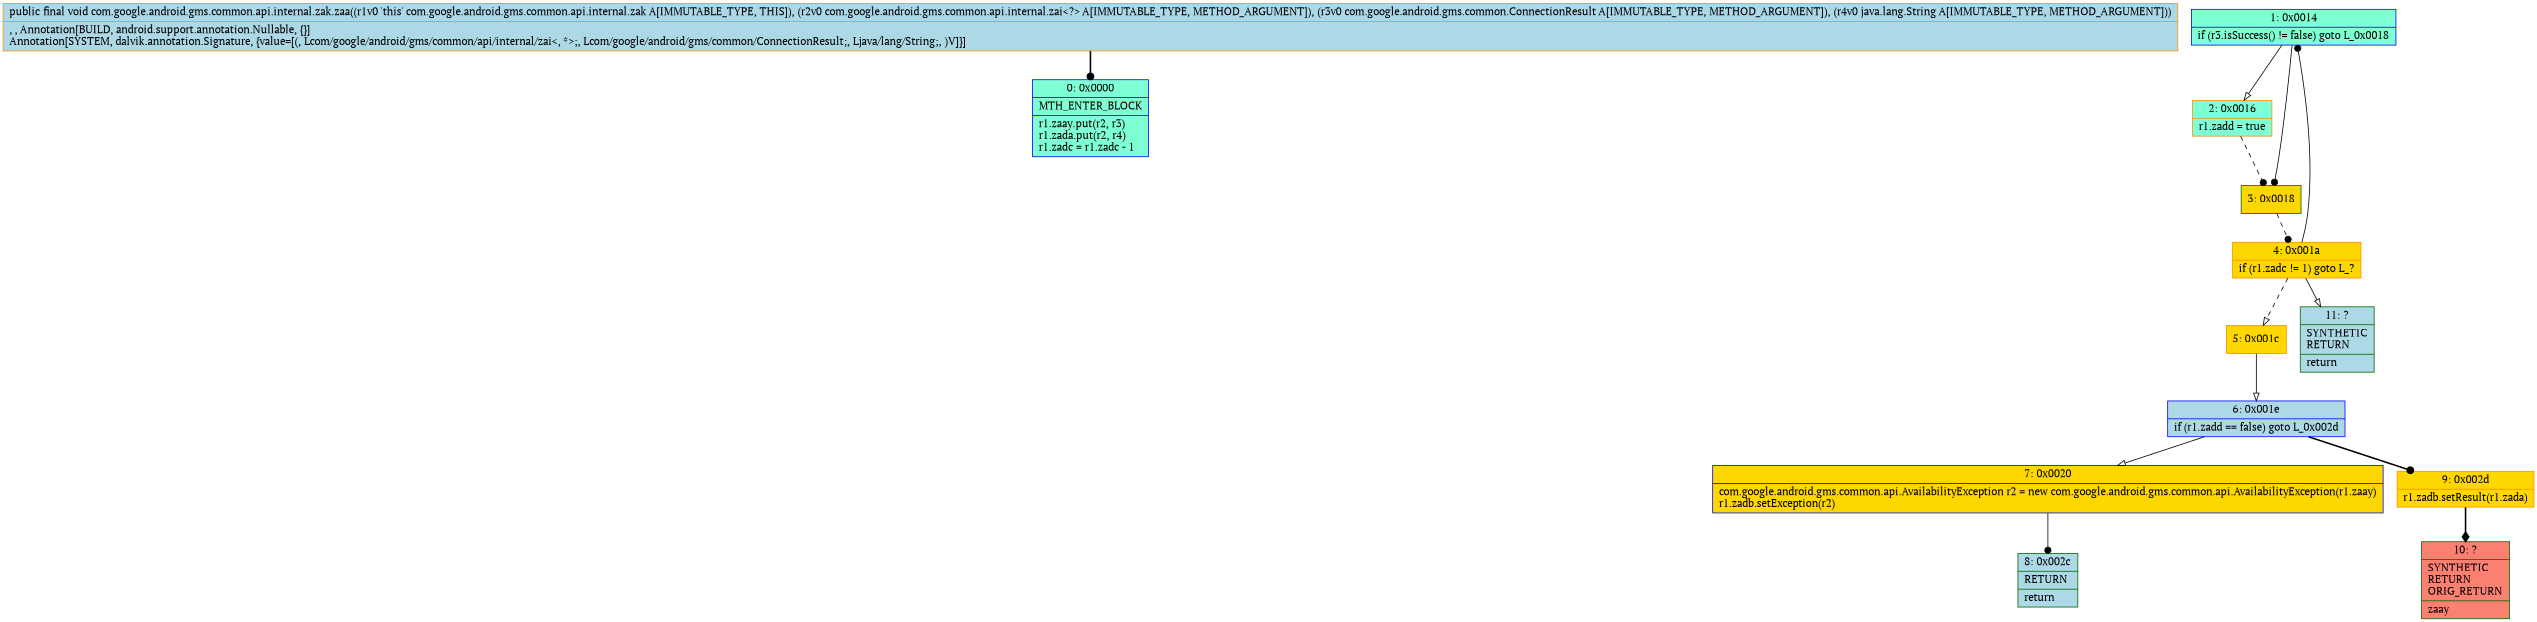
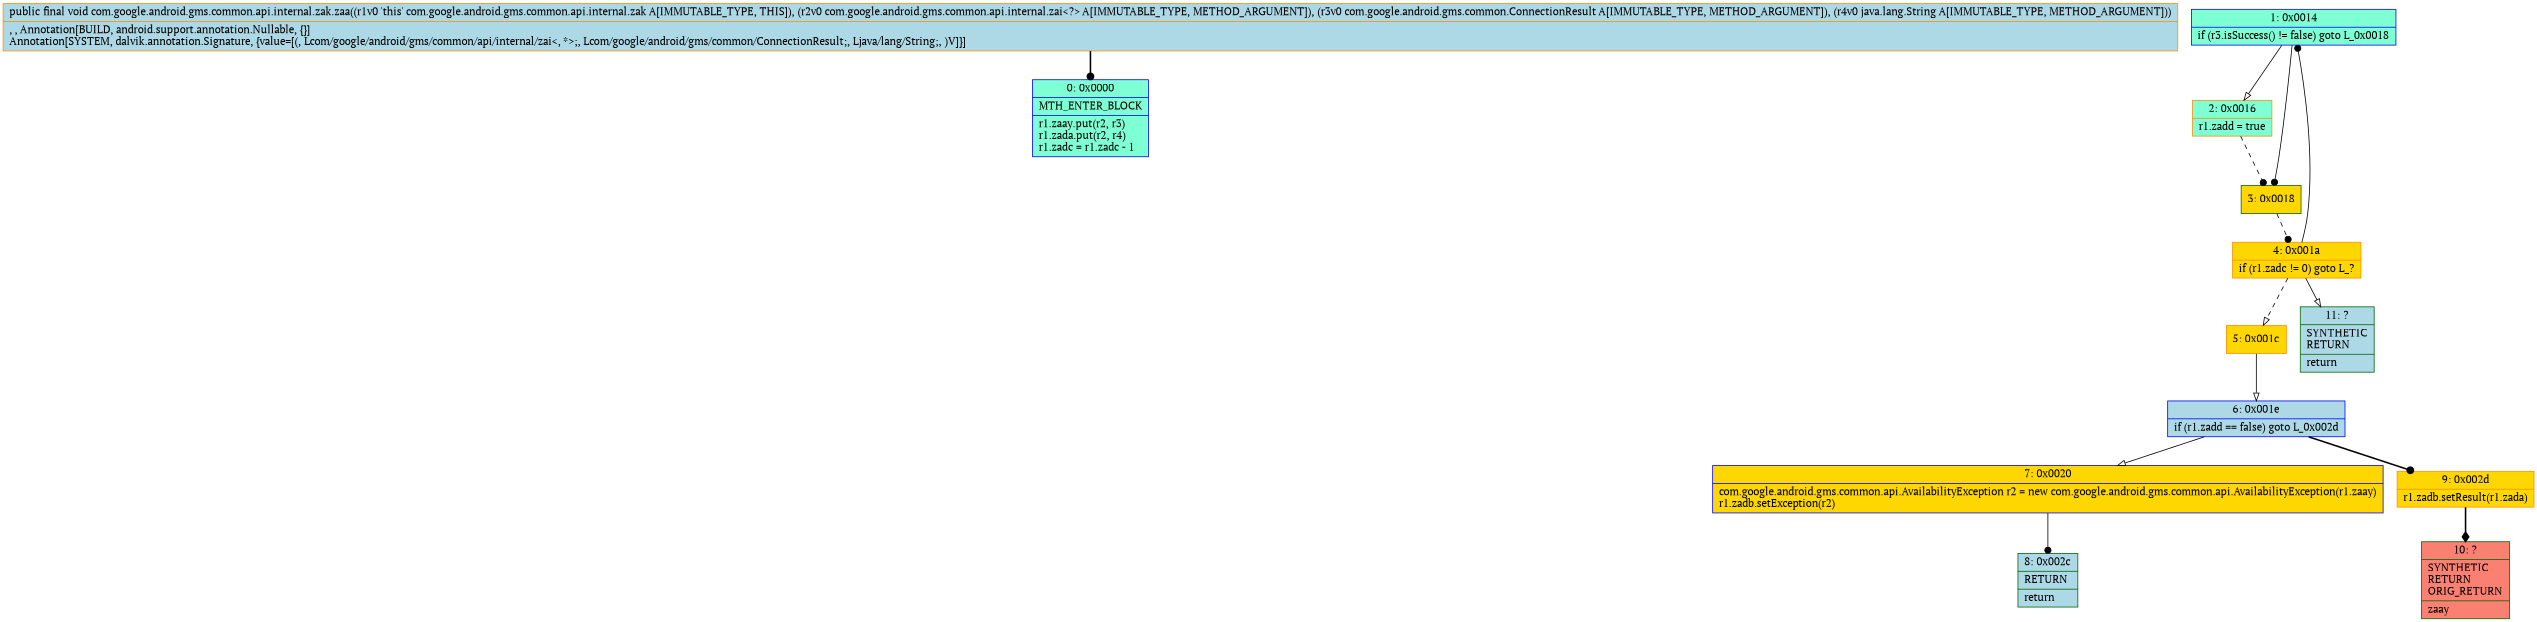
  digraph {
    fontname="PT Serif"
    node [color=darkorange fillcolor=gold fontname="PT Serif" shape=record style=filled]
    edge [arrowhead=dot fontname="PT Serif" style=solid]
    n1 [color=blue fillcolor=aquamarine label="{0\:\ 0x0000|MTH_ENTER_BLOCK\l|r1.zaay.put(r2, r3)\lr1.zada.put(r2, r4)\lr1.zadc = r1.zadc \- 1\l}"]
    n2 [color=blue fillcolor=aquamarine label="{1\:\ 0x0014|if (r3.isSuccess() != false) goto L_0x0018\l}"]
    n3 [fillcolor=aquamarine label="{2\:\ 0x0016|r1.zadd = true\l}"]
    n4 [color=darkgreen label="{3\:\ 0x0018}"]
-   n5 [label="{4\:\ 0x001a|if (r1.zadc != 1) goto L_?\l}"]
+   n5 [label="{4\:\ 0x001a|if (r1.zadc != 0) goto L_?\l}"]
    n6 [label="{5\:\ 0x001c}"]
    n7 [color=darkgreen fillcolor=lightblue label="{11\:\ ?|SYNTHETIC\lRETURN\l|return\l}"]
    n8 [color=blue fillcolor=lightblue label="{6\:\ 0x001e|if (r1.zadd == false) goto L_0x002d\l}"]
    n9 [color=blue label="{7\:\ 0x0020|com.google.android.gms.common.api.AvailabilityException r2 = new com.google.android.gms.common.api.AvailabilityException(r1.zaay)\lr1.zadb.setException(r2)\l}"]
    n10 [label="{9\:\ 0x002d|r1.zadb.setResult(r1.zada)\l}"]
    n11 [color=darkgreen fillcolor=lightblue label="{8\:\ 0x002c|RETURN\l|return\l}"]
    n12 [color=darkgreen fillcolor=salmon label="{10\:\ ?|SYNTHETIC\lRETURN\lORIG_RETURN\l|zaay\l}"]
    n13 [fillcolor=lightblue label="{public final void com.google.android.gms.common.api.internal.zak.zaa((r1v0 'this' com.google.android.gms.common.api.internal.zak A[IMMUTABLE_TYPE, THIS]), (r2v0 com.google.android.gms.common.api.internal.zai\<?\> A[IMMUTABLE_TYPE, METHOD_ARGUMENT]), (r3v0 com.google.android.gms.common.ConnectionResult A[IMMUTABLE_TYPE, METHOD_ARGUMENT]), (r4v0 java.lang.String A[IMMUTABLE_TYPE, METHOD_ARGUMENT]))  | , , Annotation[BUILD, android.support.annotation.Nullable, \{\}]\lAnnotation[SYSTEM, dalvik.annotation.Signature, \{value=[(, Lcom\/google\/android\/gms\/common\/api\/internal\/zai\<, *\>;, Lcom\/google\/android\/gms\/common\/ConnectionResult;, Ljava\/lang\/String;, )V]\}]\l}"]
    n2 -> n3 [arrowhead=onormal]
    n2 -> n4
    n3 -> n4 [style=dashed]
    n4 -> n5 [style=dashed]
    n5 -> n2
    n5 -> n6 [arrowhead=onormal style=dashed]
    n5 -> n7 [arrowhead=onormal]
    n6 -> n8 [arrowhead=onormal]
    n8 -> n9 [arrowhead=onormal]
    n8 -> n10 [style=bold]
    n9 -> n11
    n10 -> n12 [arrowhead=diamond style=bold]
    n13 -> n1 [style=bold]
  }
